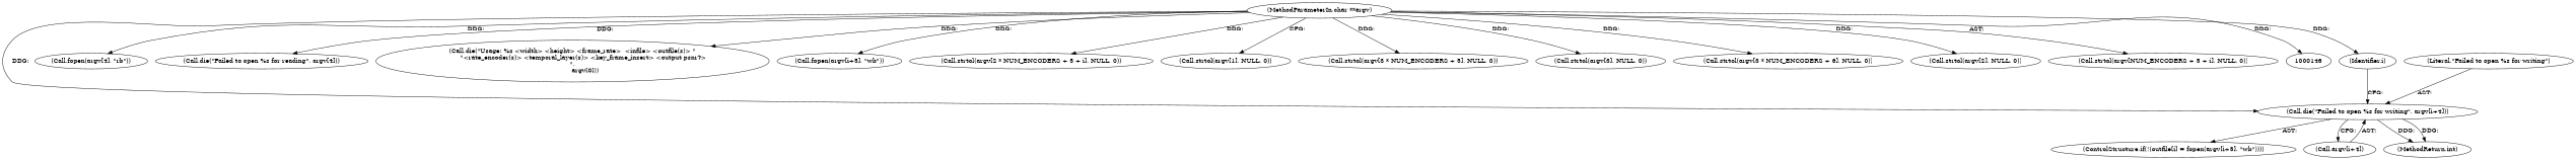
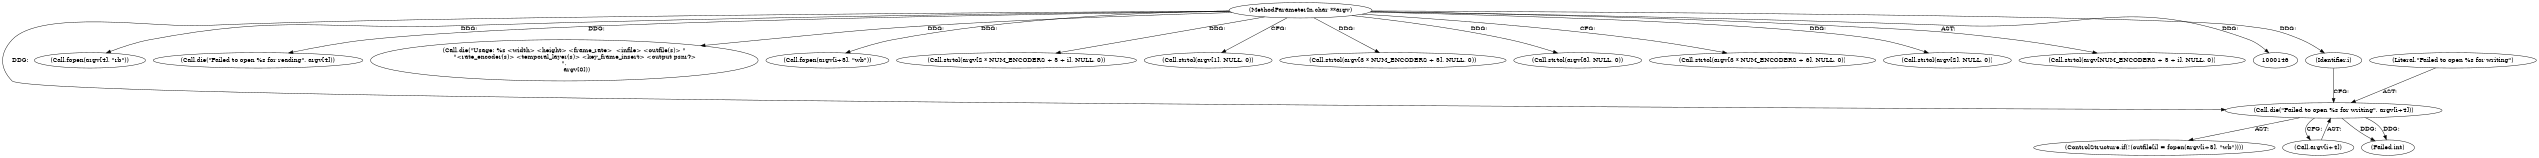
  digraph {
    n1 [label="(Call,die(\"Failed to open %s for writing\", argv[i+4]))"]
    n2 [label="(ControlStructure,if(!(outfile[i] = fopen(argv[i+5], \"wb\"))))"]
    n3 [label="(Call,argv[i+4])"]
-   n4 [label="(MethodReturn,int)"]
+   n4 [label="(Failed,int)"]
    n5 [label="(MethodParameterIn,char **argv)"]
    n6 [label="(Call,fopen(argv[4], \"rb\"))"]
    n7 [label="(Call,die(\"Failed to open %s for reading\", argv[4]))"]
    n8 [label="(Call,die(\"Usage: %s <width> <height> <frame_rate>  <infile> <outfile(s)> \"\n            \"<rate_encoder(s)> <temporal_layer(s)> <key_frame_insert> <output psnr?> \n\",\n             argv[0]))"]
    n9 [label="(Call,fopen(argv[i+5], \"wb\"))"]
    n10 [label="(Call,strtol(argv[2 * NUM_ENCODERS + 5 + i], NULL, 0))"]
    n11 [label="(Call,strtol(argv[1], NULL, 0))"]
    n12 [label="(Call,strtol(argv[3 * NUM_ENCODERS + 5], NULL, 0))"]
    n13 [label="(Call,strtol(argv[3], NULL, 0))"]
    n14 [label="(Call,strtol(argv[3 * NUM_ENCODERS + 6], NULL, 0))"]
    n15 [label="(Call,strtol(argv[2], NULL, 0))"]
    n16 [label="(Call,strtol(argv[NUM_ENCODERS + 5 + i], NULL, 0))"]
    1000146
    n18 [label="(Identifier,i)"]
    n19 [label="(Literal,\"Failed to open %s for writing\")"]
    n1 -> n2 [label="AST: "]
    n1 -> n3 [label="CFG: "]
    n1 -> n4 [label="DDG: "]
    n1 -> n4 [label="DDG: "]
    n3 -> n1 [label="AST: "]
    n5 -> n1 [label="DDG: "]
    n5 -> n6 [label="DDG: "]
    n5 -> n7 [label="DDG: "]
    n5 -> n8 [label="DDG: "]
    n5 -> n9 [label="DDG: "]
    n5 -> n10 [label="DDG: "]
    n5 -> n11 [label="CFG: "]
    n5 -> n12 [label="DDG: "]
    n5 -> n13 [label="DDG: "]
-   n5 -> n14 [label="DDG: "]
+   n5 -> n14 [label="CFG: "]
    n5 -> n15 [label="DDG: "]
    n5 -> n16 [label="AST: "]
    n5 -> 1000146 [label="DDG: "]
    n5 -> n18 [label="DDG: "]
    n18 -> n1 [label="CFG: "]
    n19 -> n1 [label="AST: "]
  }
